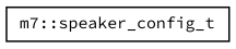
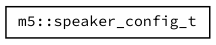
  digraph {
    rankdir=LR
    fontname="Source Code Pro"
-   n1 [color=black fillcolor=white fontname="Source Code Pro" fontsize=10 height=0.2 label="m7::speaker_config_t" shape=record style=filled width=0.4]
+   n1 [color=black fillcolor=white fontname="Source Code Pro" fontsize=10 height=0.2 label="m5::speaker_config_t" shape=record style=filled width=0.4]
  }
